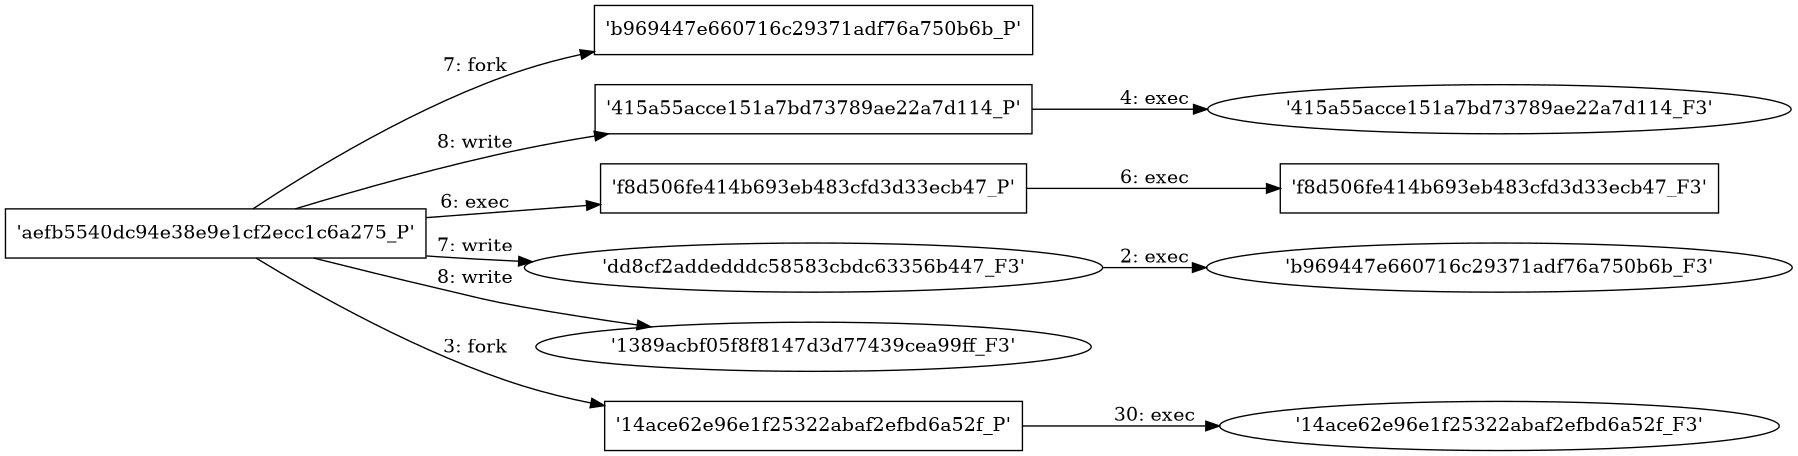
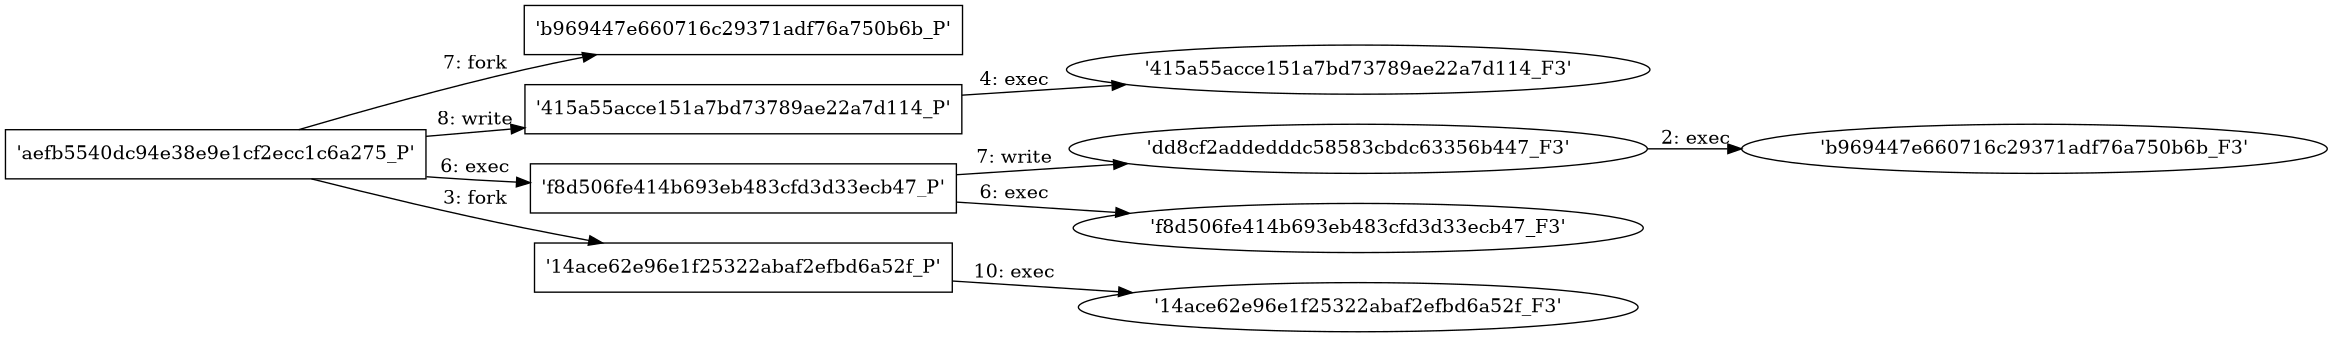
  digraph {
    engine=neato
    fixedsize=false
    fontsize=10
    nodesep=0.3
    rankdir=LR
    ranksep=0
    splines=true
    node [node_type=Process shape=ellipse]
    "'aefb5540dc94e38e9e1cf2ecc1c6a275_P'" [shape=box]
    "'b969447e660716c29371adf76a750b6b_P'" [shape=box]
    "'415a55acce151a7bd73789ae22a7d114_P'" [shape=box]
    "'f8d506fe414b693eb483cfd3d33ecb47_P'" [shape=box]
    "'dd8cf2addedddc58583cbdc63356b447_F3'" [node_type=file]
-   "'1389acbf05f8f8147d3d77439cea99ff_F3'" [node_type=file]
    "'14ace62e96e1f25322abaf2efbd6a52f_P'" [shape=box]
    "'415a55acce151a7bd73789ae22a7d114_F3'" [node_type=File]
-   "'f8d506fe414b693eb483cfd3d33ecb47_F3'" [node_type=File shape=box]
+   "'f8d506fe414b693eb483cfd3d33ecb47_F3'" [node_type=File]
    "'b969447e660716c29371adf76a750b6b_F3'" [node_type=File]
    "'14ace62e96e1f25322abaf2efbd6a52f_F3'" [node_type=File]
    "'aefb5540dc94e38e9e1cf2ecc1c6a275_P'" -> "'b969447e660716c29371adf76a750b6b_P'" [label="7: fork"]
    "'aefb5540dc94e38e9e1cf2ecc1c6a275_P'" -> "'415a55acce151a7bd73789ae22a7d114_P'" [label="8: write"]
    "'aefb5540dc94e38e9e1cf2ecc1c6a275_P'" -> "'f8d506fe414b693eb483cfd3d33ecb47_P'" [label="6: exec"]
-   "'aefb5540dc94e38e9e1cf2ecc1c6a275_P'" -> "'dd8cf2addedddc58583cbdc63356b447_F3'" [label="7: write"]
-   "'aefb5540dc94e38e9e1cf2ecc1c6a275_P'" -> "'1389acbf05f8f8147d3d77439cea99ff_F3'" [label="8: write"]
+   "'f8d506fe414b693eb483cfd3d33ecb47_P'" -> "'dd8cf2addedddc58583cbdc63356b447_F3'" [label="7: write"]
    "'aefb5540dc94e38e9e1cf2ecc1c6a275_P'" -> "'14ace62e96e1f25322abaf2efbd6a52f_P'" [label="3: fork"]
    "'415a55acce151a7bd73789ae22a7d114_P'" -> "'415a55acce151a7bd73789ae22a7d114_F3'" [label="4: exec"]
    "'f8d506fe414b693eb483cfd3d33ecb47_P'" -> "'f8d506fe414b693eb483cfd3d33ecb47_F3'" [label="6: exec"]
    "'dd8cf2addedddc58583cbdc63356b447_F3'" -> "'b969447e660716c29371adf76a750b6b_F3'" [label="2: exec"]
-   "'14ace62e96e1f25322abaf2efbd6a52f_P'" -> "'14ace62e96e1f25322abaf2efbd6a52f_F3'" [label="30: exec"]
+   "'14ace62e96e1f25322abaf2efbd6a52f_P'" -> "'14ace62e96e1f25322abaf2efbd6a52f_F3'" [label="10: exec"]
  }
